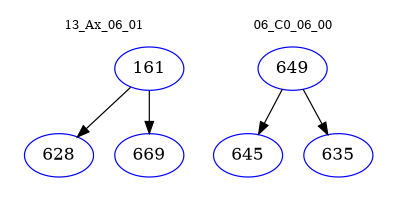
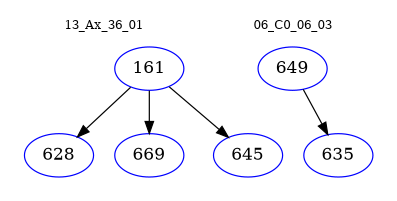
  digraph {
    node [color=blue]
    edge [color=black]
    n1 [label=161]
    n2 [label=628]
    n3 [label=669]
    n4 [label=649]
    n5 [label=645]
    n6 [label=635]
    subgraph cluster_1 {
      color=white
      fontsize=10
-     label="13_Ax_06_01"
+     label="13_Ax_36_01"
      n1
      n2
      n3
    }
    subgraph cluster_2 {
      color=white
      fontsize=10
-     label="06_C0_06_00"
+     label="06_C0_06_03"
      n4
      n5
      n6
    }
    n1 -> n2
    n1 -> n3
-   n4 -> n5
+   n1 -> n5
    n4 -> n6
  }
